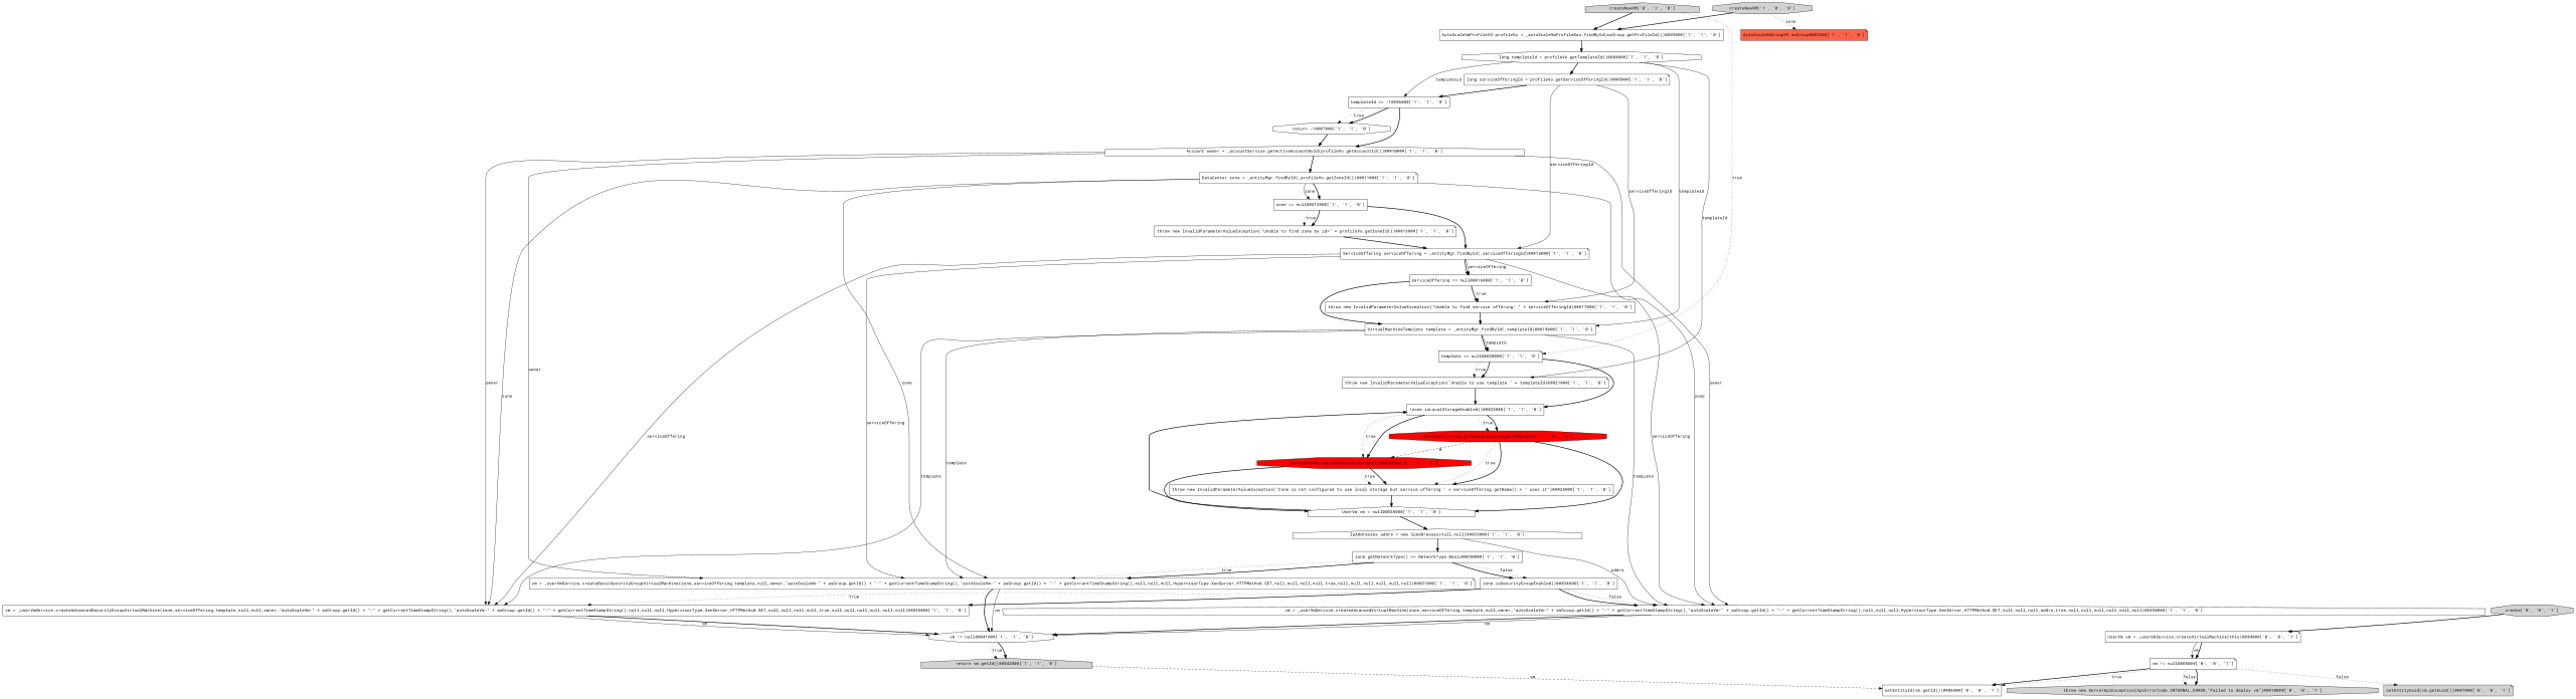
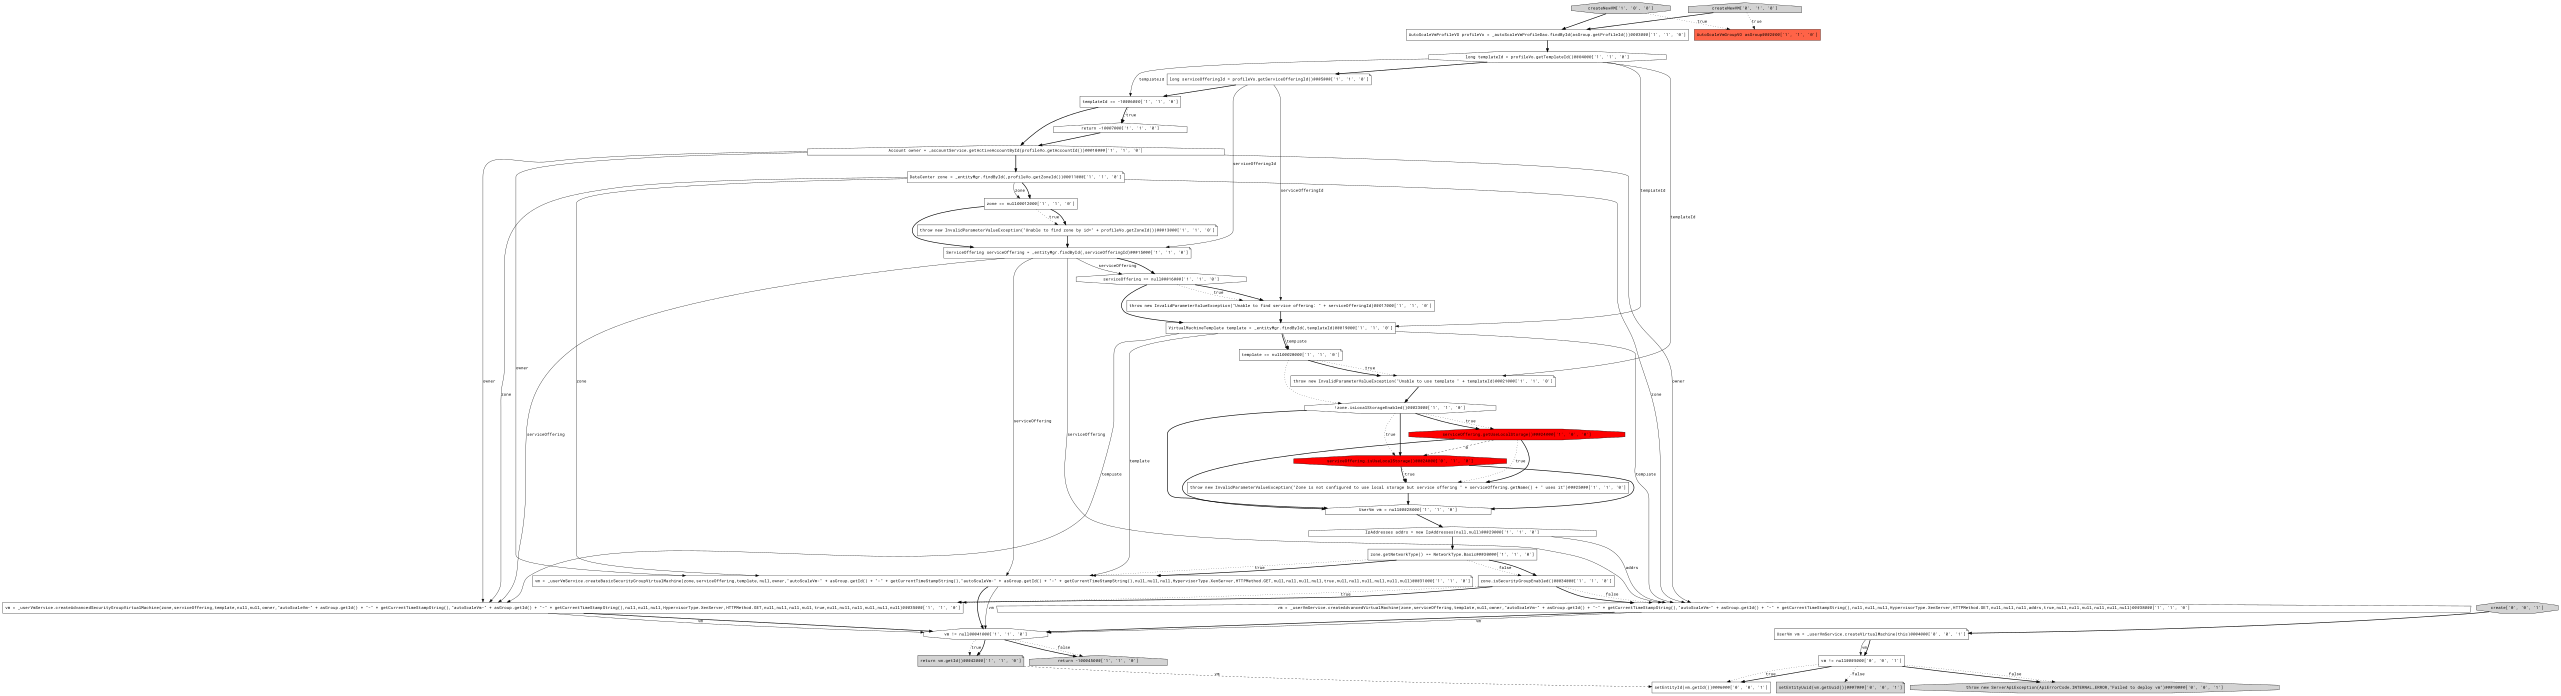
  digraph {
    fontname="Roboto Mono"
    node [fillcolor=white fontname="Roboto Mono" shape=box style=filled]
    edge [fontname="Roboto Mono" style=bold]
    n1 [label="zone.isSecurityGroupEnabled()@@@34@@@['1', '1', '0']"]
    n2 [label="vm = _userVmService.createAdvancedVirtualMachine(zone,serviceOffering,template,null,owner,\"autoScaleVm-\" + asGroup.getId() + \"-\" + getCurrentTimeStampString(),\"autoScaleVm-\" + asGroup.getId() + \"-\" + getCurrentTimeStampString(),null,null,null,HypervisorType.XenServer,HTTPMethod.GET,null,null,null,addrs,true,null,null,null,null,null,null)@@@38@@@['1', '1', '0']" shape=house]
    n3 [label="vm = _userVmService.createAdvancedSecurityGroupVirtualMachine(zone,serviceOffering,template,null,null,owner,\"autoScaleVm-\" + asGroup.getId() + \"-\" + getCurrentTimeStampString(),\"autoScaleVm-\" + asGroup.getId() + \"-\" + getCurrentTimeStampString(),null,null,null,HypervisorType.XenServer,HTTPMethod.GET,null,null,null,null,true,null,null,null,null,null,null)@@@35@@@['1', '1', '0']"]
    n4 [label="vm != null@@@41@@@['1', '1', '0']" shape=octagon]
    n5 [label="template == null@@@20@@@['1', '1', '0']" shape=note]
    n6 [label="throw new InvalidParameterValueException(\"Unable to use template \" + templateId)@@@21@@@['1', '1', '0']" shape=note]
-   n7 [label="!zone.isLocalStorageEnabled()@@@23@@@['1', '1', '0']"]
+   n7 [label="!zone.isLocalStorageEnabled()@@@23@@@['1', '1', '0']" shape=octagon]
    n8 [fillcolor=red label="serviceOffering.isUseLocalStorage()@@@24@@@['0', '1', '0']" shape=octagon]
    n9 [label="UserVm vm = null@@@28@@@['1', '1', '0']" shape=house]
    n10 [fillcolor=red label="serviceOffering.getUseLocalStorage()@@@24@@@['1', '0', '0']" shape=octagon]
    n11 [label="throw new InvalidParameterValueException(\"Unable to find zone by id=\" + profileVo.getZoneId())@@@13@@@['1', '1', '0']" shape=note]
    n12 [label="ServiceOffering serviceOffering = _entityMgr.findById(,serviceOfferingId)@@@15@@@['1', '1', '0']" shape=note]
    n13 [label="vm = _userVmService.createBasicSecurityGroupVirtualMachine(zone,serviceOffering,template,null,owner,\"autoScaleVm-\" + asGroup.getId() + \"-\" + getCurrentTimeStampString(),\"autoScaleVm-\" + asGroup.getId() + \"-\" + getCurrentTimeStampString(),null,null,null,HypervisorType.XenServer,HTTPMethod.GET,null,null,null,null,true,null,null,null,null,null,null)@@@31@@@['1', '1', '0']" shape=note]
-   n14 [label="serviceOffering == null@@@16@@@['1', '1', '0']"]
+   n14 [label="serviceOffering == null@@@16@@@['1', '1', '0']" shape=octagon]
    n15 [label="setEntityId(vm.getId())@@@6@@@['0', '0', '1']"]
    n16 [fillcolor=lightgray label="setEntityUuid(vm.getUuid())@@@7@@@['0', '0', '1']" shape=note]
    n17 [label="zone == null@@@12@@@['1', '1', '0']"]
    n18 [label="Account owner = _accountService.getActiveAccountById(profileVo.getAccountId())@@@10@@@['1', '1', '0']" shape=house]
    n19 [label="DataCenter zone = _entityMgr.findById(,profileVo.getZoneId())@@@11@@@['1', '1', '0']" shape=note]
-   n21 [fillcolor=lightgray label="return vm.getId()@@@42@@@['1', '1', '0']" shape=house]
+   n20 [fillcolor=lightgray label="return -1@@@45@@@['1', '1', '0']" shape=house]
+   n21 [fillcolor=lightgray label="return vm.getId()@@@42@@@['1', '1', '0']" shape=note]
    n22 [fillcolor=lightgray label="createNewVM['1', '0', '0']" shape=octagon]
    n23 [label="AutoScaleVmProfileVO profileVo = _autoScaleVmProfileDao.findById(asGroup.getProfileId())@@@3@@@['1', '1', '0']"]
-   n24 [fillcolor=tomato label="AutoScaleVmGroupVO asGroup@@@2@@@['1', '1', '0']" shape=note]
+   n24 [fillcolor=tomato label="AutoScaleVmGroupVO asGroup@@@2@@@['1', '1', '0']"]
    n25 [label="long templateId = profileVo.getTemplateId()@@@4@@@['1', '1', '0']" shape=octagon]
    n26 [label="IpAddresses addrs = new IpAddresses(null,null)@@@29@@@['1', '1', '0']" shape=house]
    n27 [label="zone.getNetworkType() == NetworkType.Basic@@@30@@@['1', '1', '0']"]
    n28 [fillcolor=lightgray label="create['0', '0', '1']" shape=octagon]
    n29 [label="UserVm vm = _userVmService.createVirtualMachine(this)@@@4@@@['0', '0', '1']" shape=note]
-   n30 [label="vm != null@@@5@@@['0', '0', '1']" shape=note]
+   n30 [label="vm != null@@@5@@@['0', '0', '1']"]
    n31 [label="templateId == -1@@@6@@@['1', '1', '0']"]
    n32 [label="VirtualMachineTemplate template = _entityMgr.findById(,templateId)@@@19@@@['1', '1', '0']"]
    n33 [label="long serviceOfferingId = profileVo.getServiceOfferingId()@@@5@@@['1', '1', '0']" shape=note]
-   n34 [label="return -1@@@7@@@['1', '1', '0']" shape=octagon]
+   n34 [label="return -1@@@7@@@['1', '1', '0']" shape=house]
    n35 [fillcolor=lightgray label="throw new ServerApiException(ApiErrorCode.INTERNAL_ERROR,\"Failed to deploy vm\")@@@10@@@['0', '0', '1']" shape=octagon]
    n36 [label="throw new InvalidParameterValueException(\"Unable to find service offering: \" + serviceOfferingId)@@@17@@@['1', '1', '0']"]
    n37 [label="throw new InvalidParameterValueException(\"Zone is not configured to use local storage but service offering \" + serviceOffering.getName() + \" uses it\")@@@25@@@['1', '1', '0']"]
    n38 [fillcolor=lightgray label="createNewVM['0', '1', '0']" shape=house]
    n1 -> n2 [label=false style=dotted]
    n1 -> n2
    n1 -> n3 [label=true style=dotted]
    n1 -> n3
    n2 -> n4
    n2 -> n4 [label=vm style=solid]
    n3 -> n4
    n3 -> n4 [label=vm style=solid]
+   n4 -> n20
+   n4 -> n20 [label=false style=dotted]
    n4 -> n21 [label=true style=dotted]
    n4 -> n21
    n5 -> n6 [label=true style=dotted]
    n5 -> n6
-   n5 -> n7
+   n5 -> n7 [style=dotted]
    n6 -> n7
    n7 -> n8 [label=true style=dotted]
    n7 -> n8
-   n9 -> n7
+   n7 -> n9
    n7 -> n10 [label=true style=dotted]
    n7 -> n10
    n8 -> n9
    n8 -> n37
    n8 -> n37 [label=true style=dotted]
    n9 -> n26
    n10 -> n8 [label=0 style=dashed]
    n10 -> n9
    n10 -> n37 [label=true style=dotted]
    n10 -> n37
    n11 -> n12
    n12 -> n2 [label=serviceOffering style=solid]
    n12 -> n3 [label=serviceOffering style=solid]
    n12 -> n13 [label=serviceOffering style=solid]
    n12 -> n14 [label=serviceOffering style=solid]
    n12 -> n14
    n13 -> n4
    n13 -> n4 [label=vm style=solid]
    n14 -> n32
    n14 -> n36 [label=true style=dotted]
    n14 -> n36
    n17 -> n11 [label=true style=dotted]
    n17 -> n11
    n17 -> n12
    n18 -> n2 [label=owner style=solid]
    n18 -> n3 [label=owner style=solid]
    n18 -> n13 [label=owner style=solid]
    n18 -> n19
    n19 -> n2 [label=zone style=solid]
    n19 -> n3 [label=zone style=solid]
    n19 -> n13 [label=zone style=solid]
    n19 -> n17
    n19 -> n17 [label=zone style=solid]
    n21 -> n15 [label=vm style=dashed]
    n22 -> n23
-   n22 -> n24 [label=zone style=dotted]
+   n22 -> n24 [label=true style=dotted]
    n23 -> n25
    n25 -> n6 [label=templateId style=solid]
    n25 -> n31 [label=templateId style=solid]
    n25 -> n32 [label=templateId style=solid]
    n25 -> n33
    n26 -> n2 [label=addrs style=solid]
    n26 -> n27
    n27 -> n1 [label=false style=dotted]
    n27 -> n1
    n27 -> n13 [label=true style=dotted]
    n27 -> n13
    n28 -> n29
    n29 -> n30 [label=vm style=solid]
    n29 -> n30
    n30 -> n15
    n30 -> n15 [label=true style=dotted]
    n30 -> n16 [label=false style=dotted]
    n30 -> n35
    n30 -> n35 [label=false style=dotted]
    n31 -> n18
    n31 -> n34
    n31 -> n34 [label=true style=dotted]
    n32 -> n2 [label=template style=solid]
    n32 -> n3 [label=template style=solid]
    n32 -> n5
    n32 -> n5 [label=template style=solid]
    n32 -> n13 [label=template style=solid]
    n33 -> n12 [label=serviceOfferingId style=solid]
    n33 -> n31
    n33 -> n36 [label=serviceOfferingId style=solid]
    n34 -> n18
    n36 -> n32
    n37 -> n9
    n38 -> n23
-   n38 -> n5 [label=true style=dotted]
+   n38 -> n24 [label=true style=dotted]
  }
